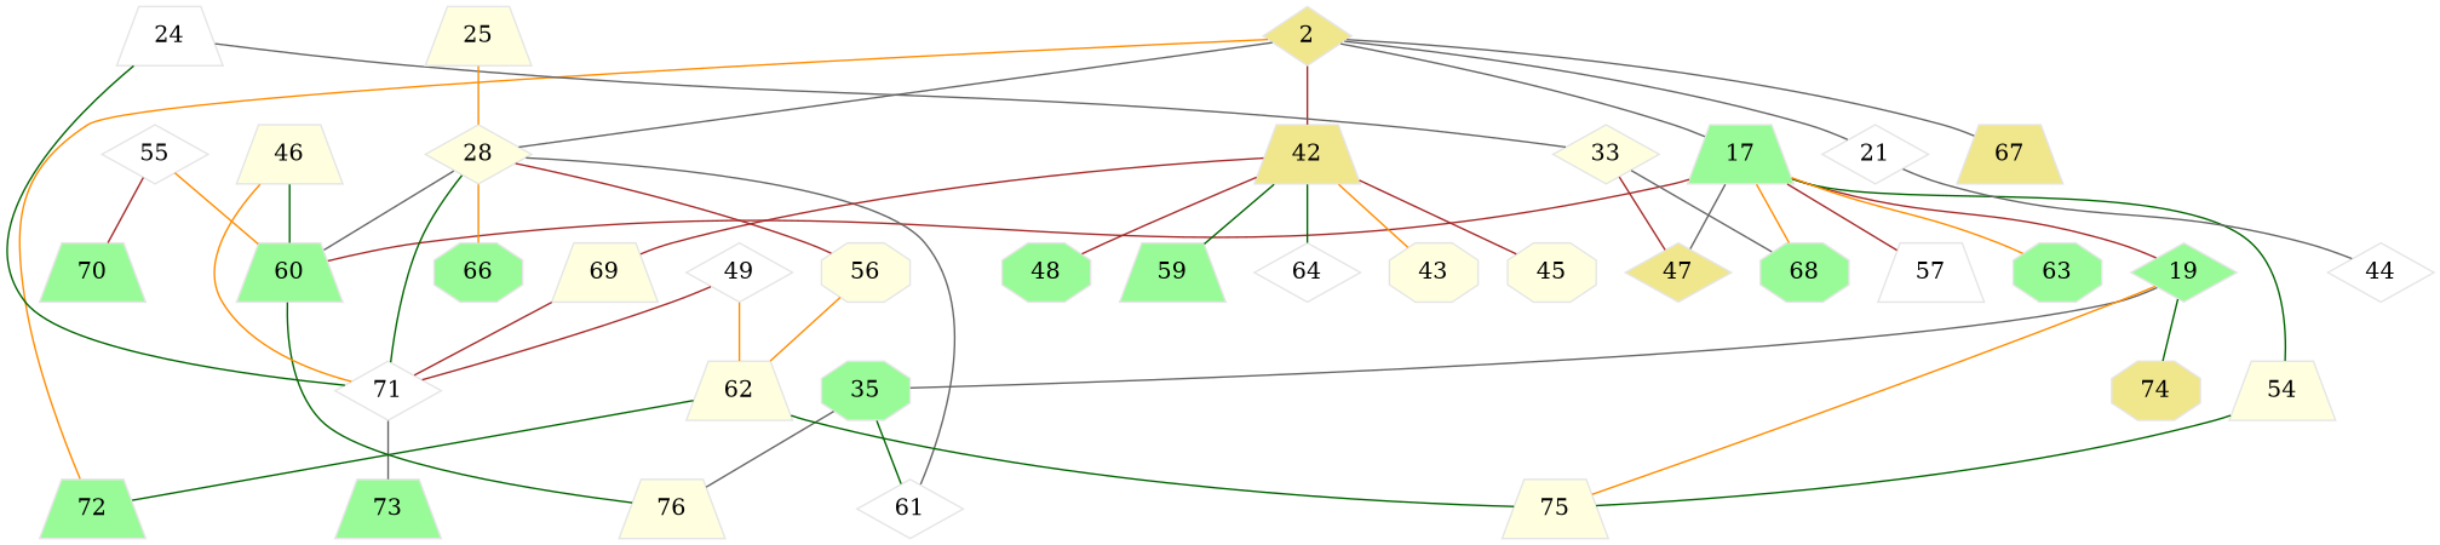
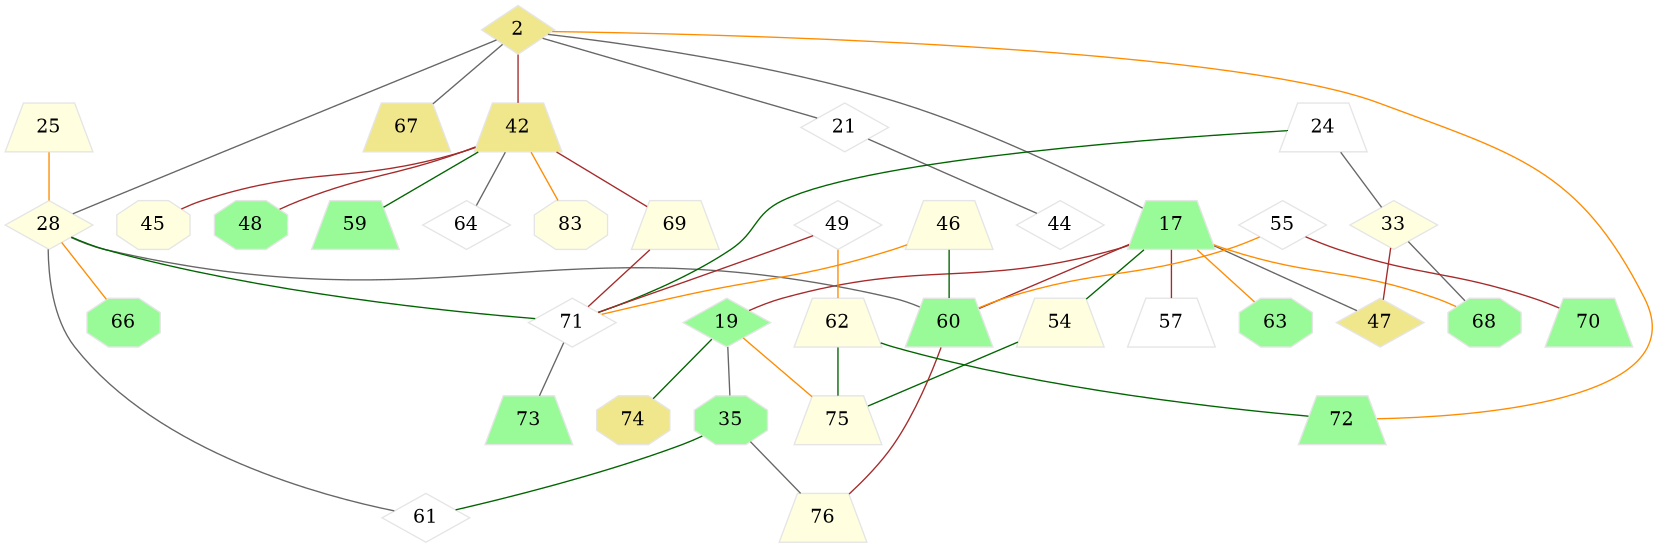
  graph {
    node [color=gray90 fillcolor=palegreen shape=trapezium style=filled]
    edge [color=gray40]
    2 [fillcolor=khaki shape=diamond super="+1"]
    17 [super="+7"]
    21 [fillcolor=white shape=diamond]
    28 [fillcolor=lightyellow shape=diamond super="+6+14+3"]
    42 [fillcolor=khaki super="+12"]
    67 [fillcolor=khaki super="+52"]
    72 [super="+22"]
    19 [shape=diamond super="+15"]
    47 [fillcolor=khaki shape=diamond super="+40"]
    54 [fillcolor=lightyellow super="+30"]
    57 [fillcolor=white]
    60 [super="+23+53"]
    63 [shape=octagon]
    68 [shape=octagon super="+65"]
    44 [fillcolor=white shape=diamond super="+27"]
    71 [fillcolor=white shape=diamond super="+51+20+11+37"]
-   56 [fillcolor=lightyellow shape=octagon super="+18"]
    61 [fillcolor=white shape=diamond super="+29+38"]
    66 [shape=octagon]
-   43 [fillcolor=lightyellow shape=octagon]
+   43 [fillcolor=lightyellow shape=octagon label=83]
    45 [fillcolor=lightyellow shape=octagon]
    48 [shape=octagon]
    59
    64 [fillcolor=white shape=diamond]
    69 [fillcolor=lightyellow]
    35 [shape=octagon]
    74 [fillcolor=khaki shape=octagon]
    75 [fillcolor=lightyellow super="+41"]
    76 [fillcolor=lightyellow]
    24 [fillcolor=white super="+8"]
    33 [fillcolor=lightyellow shape=diamond]
    73
    25 [fillcolor=lightyellow super="+13"]
    62 [fillcolor=lightyellow super="+58"]
    46 [fillcolor=lightyellow super="+39"]
    49 [fillcolor=white shape=diamond super="+36"]
    55 [fillcolor=white shape=diamond]
    70
    2 -- 17 [weight=2]
    2 -- 21
    2 -- 28 [weight=2]
    2 -- 42 [color=brown weight=2]
    2 -- 67
    2 -- 72 [color=darkorange]
    17 -- 19 [color=brown]
    17 -- 47
    17 -- 54 [color=darkgreen]
    17 -- 57 [color=brown]
    17 -- 60 [color=brown weight=3]
    17 -- 63 [color=darkorange]
    17 -- 68 [color=darkorange]
    21 -- 44
    28 -- 60
    28 -- 71 [color=darkgreen weight=3]
-   28 -- 56 [color=brown]
    28 -- 61
    28 -- 66 [color=darkorange]
    42 -- 43 [color=darkorange]
    42 -- 45 [color=brown]
    42 -- 48 [color=brown]
    42 -- 59 [color=darkgreen]
-   42 -- 64 [color=darkgreen]
+   42 -- 64
    42 -- 69 [color=brown]
    19 -- 35 [weight=2]
    19 -- 74 [color=darkgreen]
    19 -- 75 [color=darkorange]
    54 -- 75 [color=darkgreen]
-   60 -- 76 [color=darkgreen]
+   60 -- 76 [color=brown]
    71 -- 73
-   56 -- 62 [color=darkorange]
    69 -- 71 [color=brown]
    35 -- 61 [color=darkgreen]
    35 -- 76
    24 -- 71 [color=darkgreen]
    24 -- 33
    33 -- 47 [color=brown weight=2]
    33 -- 68
    25 -- 28 [color=darkorange]
    62 -- 72 [color=darkgreen]
    62 -- 75 [color=darkgreen weight=2]
    46 -- 60 [color=darkgreen]
    46 -- 71 [color=darkorange]
    49 -- 71 [color=brown]
    49 -- 62 [color=darkorange]
    55 -- 60 [color=darkorange]
    55 -- 70 [color=brown]
  }
